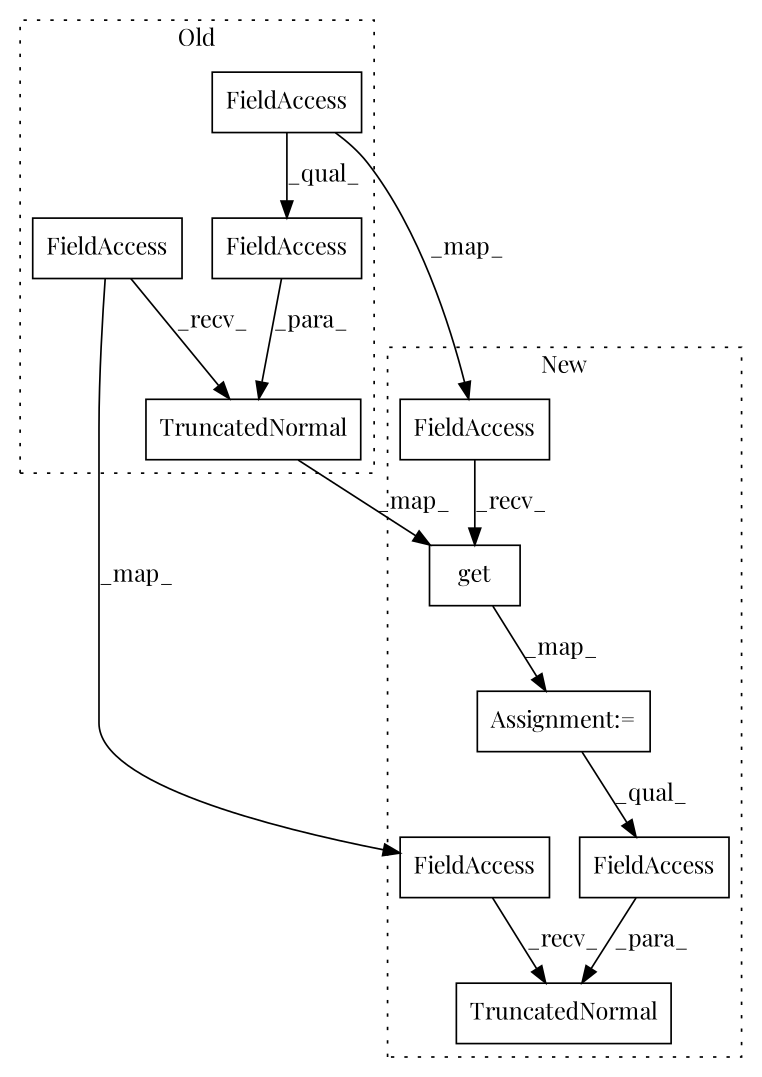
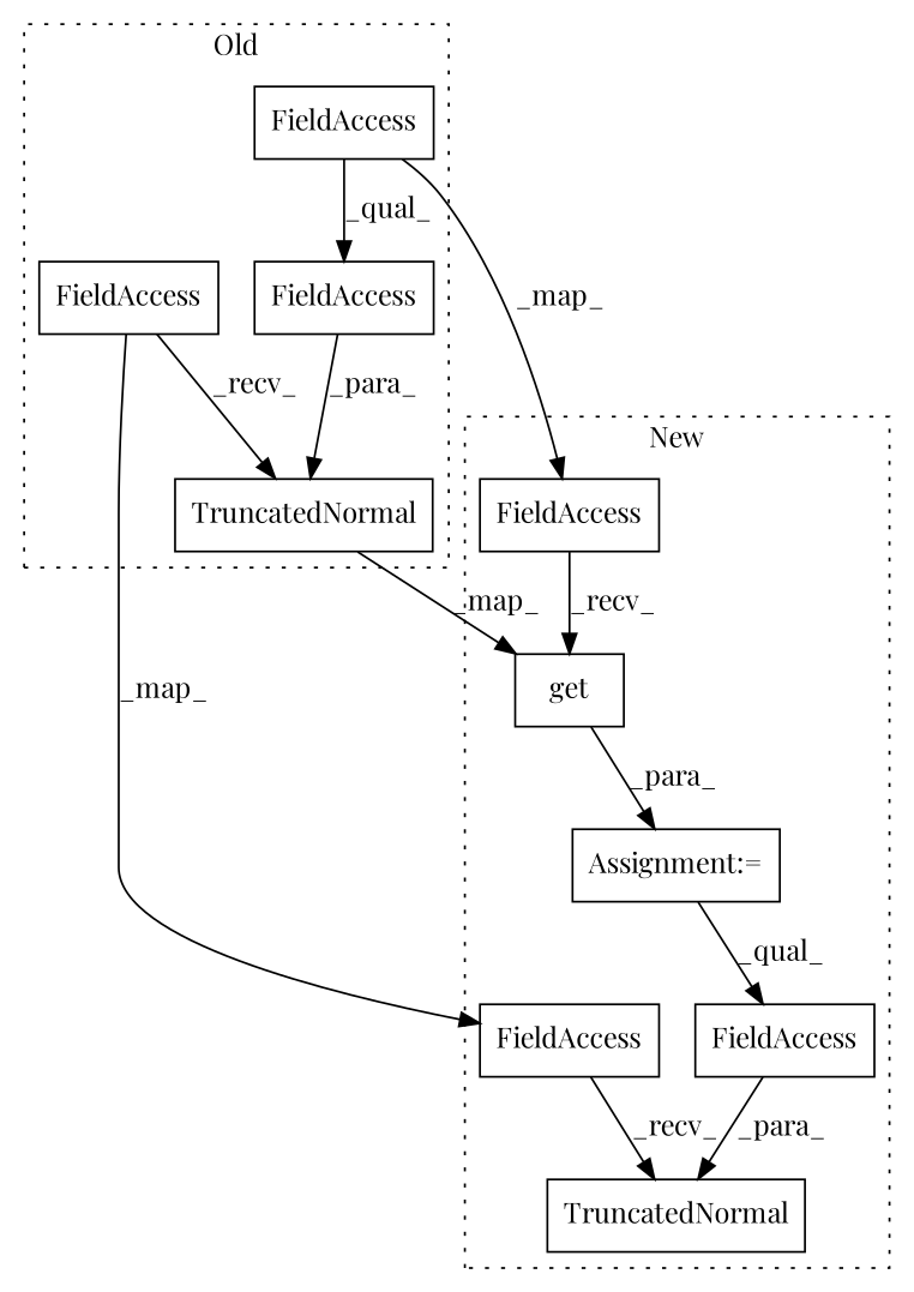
  digraph {
    fontname="Playfair Display"
    node [a=22 l=29 s=2577 shape=box fontname="Playfair Display"]
    edge [fontname="Playfair Display"]
    n1 [a=32 l="16,1" label=TruncatedNormal s="2561,2625"]
    n2 [l=48 label=FieldAccess]
    n3 [label=FieldAccess s=2531]
    n4 [l=30 label=FieldAccess]
    n5 [a=32 l=5 label=get s=2478]
    n6 [label=FieldAccess s=2615]
    n7 [a=32 l="16,1" label=TruncatedNormal s="2599,2644"]
    n8 [a=7 l=1 label="Assignment:=" s=2446]
    n9 [label=FieldAccess s=2569]
    n10 [l=30 label=FieldAccess s=2447]
    subgraph cluster_1 {
      label=Old
      style=dotted
      n1
      n2
      n3
      n4
    }
    subgraph cluster_2 {
      label=New
      style=dotted
      n5
      n6
      n7
      n8
      n9
      n10
    }
    n1 -> n5 [label=_map_]
    n2 -> n1 [label=_para_]
    n3 -> n1 [label=_recv_]
    n3 -> n9 [label=_map_]
    n4 -> n2 [label=_qual_]
    n4 -> n10 [label=_map_]
-   n5 -> n8 [label=_map_]
+   n5 -> n8 [label=_para_]
    n6 -> n7 [label=_para_]
    n8 -> n6 [label=_qual_]
    n9 -> n7 [label=_recv_]
    n10 -> n5 [label=_recv_]
  }
